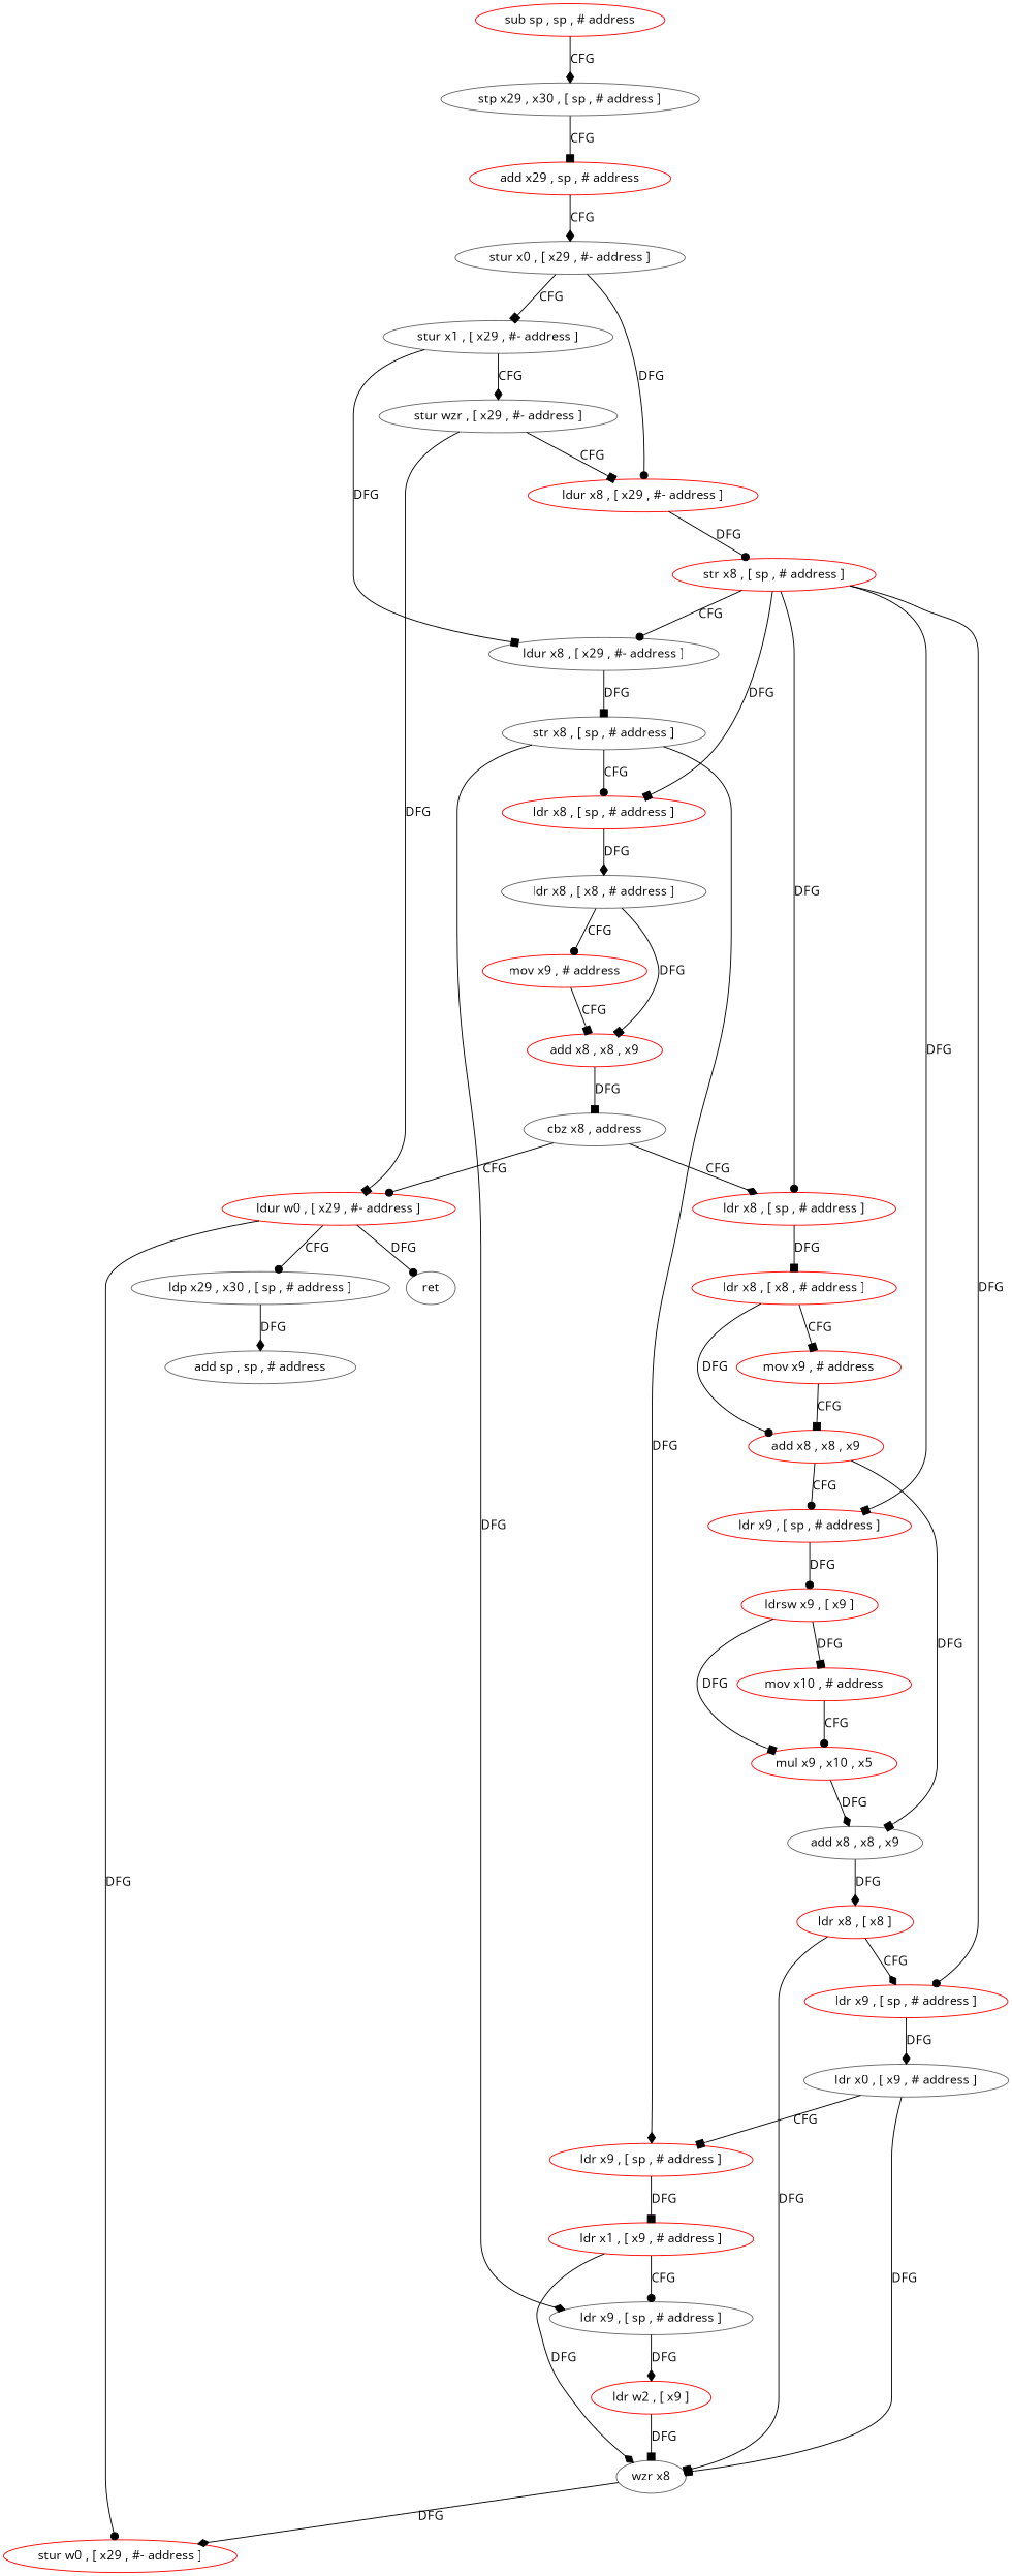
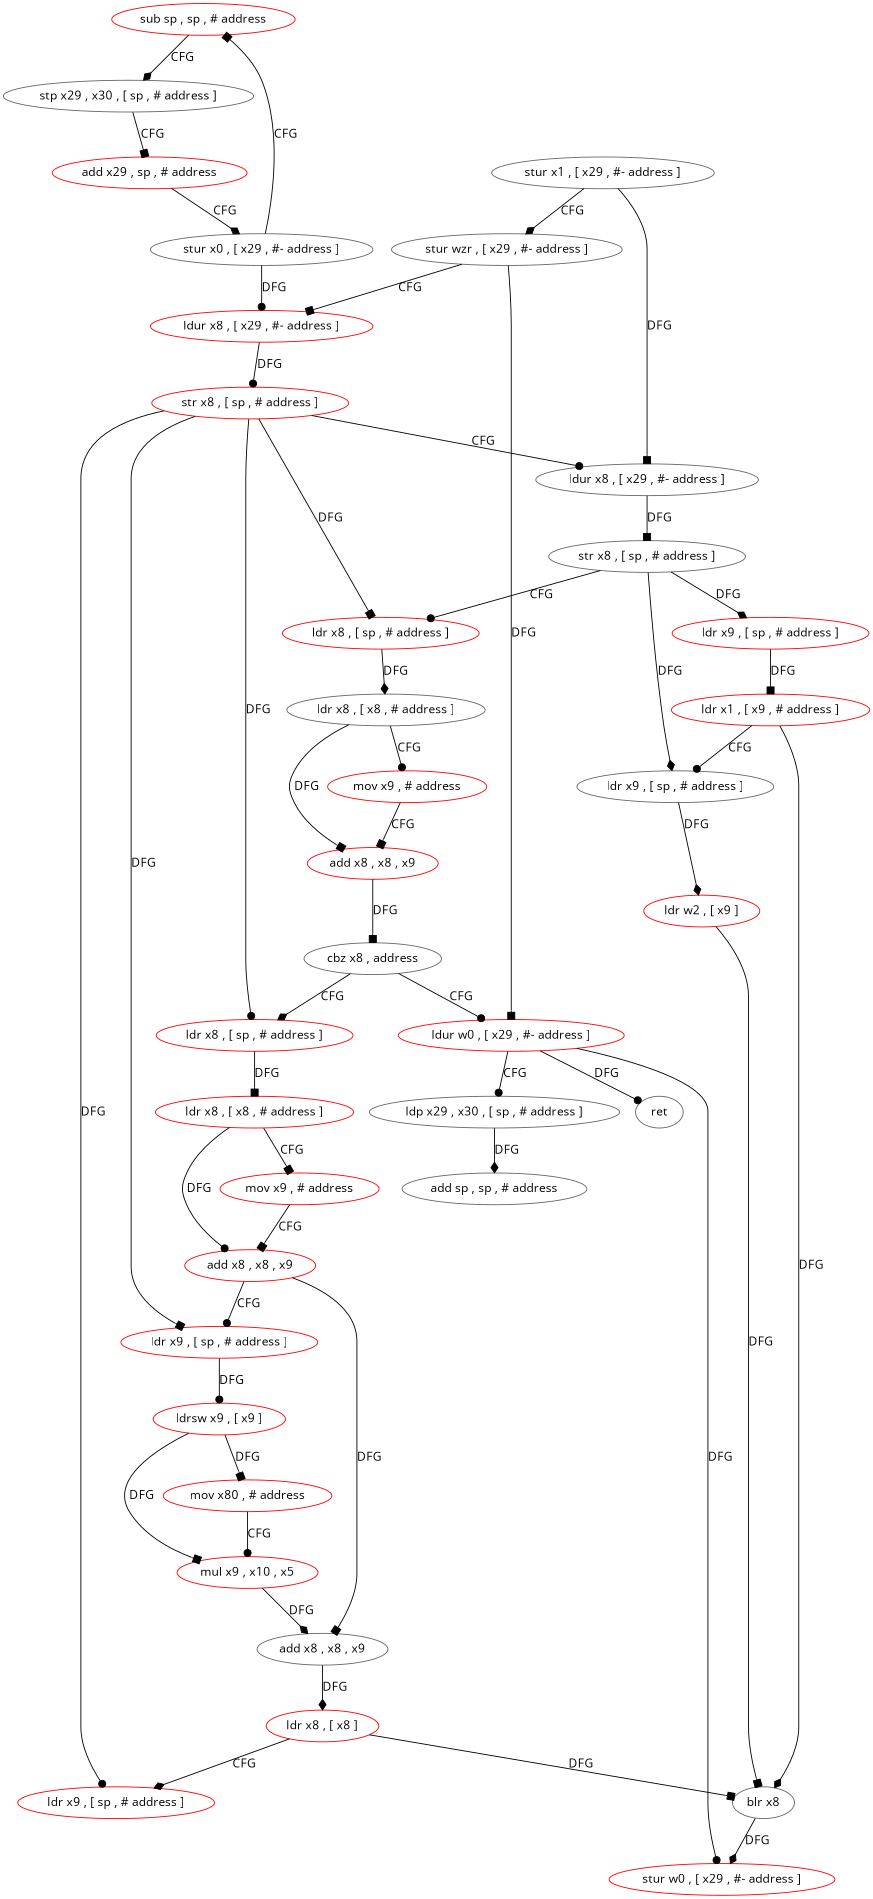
  digraph {
    fontname="Open Sans"
    node [color=red fontname="Open Sans"]
    edge [arrowhead=box fontname="Open Sans"]
    n1 [label="sub sp , sp , # address"]
    n2 [color=gray40 label="stp x29 , x30 , [ sp , # address ]"]
    n3 [label="add x29 , sp , # address"]
    n4 [color=gray40 label="stur x0 , [ x29 , #- address ]"]
    n5 [color=gray40 label="stur x1 , [ x29 , #- address ]"]
    n6 [label="ldur x8 , [ x29 , #- address ]"]
    n7 [color=gray40 label="stur wzr , [ x29 , #- address ]"]
    n8 [color=gray40 label="ldur x8 , [ x29 , #- address ]"]
    n9 [label="str x8 , [ sp , # address ]"]
    n10 [label="ldur w0 , [ x29 , #- address ]"]
    n11 [color=gray40 label="str x8 , [ sp , # address ]"]
    n12 [color=gray40 label="ldp x29 , x30 , [ sp , # address ]"]
    n13 [color=gray40 label=ret]
    n14 [label="stur w0 , [ x29 , #- address ]"]
    n15 [label="ldr x8 , [ sp , # address ]"]
    n16 [label="ldr x8 , [ sp , # address ]"]
    n17 [label="ldr x9 , [ sp , # address ]"]
    n18 [label="ldr x9 , [ sp , # address ]"]
    n19 [color=gray40 label="ldr x8 , [ x8 , # address ]"]
    n20 [label="ldr x8 , [ x8 , # address ]"]
    n21 [label="ldrsw x9 , [ x9 ]"]
-   n22 [color=gray40 label="ldr x0 , [ x9 , # address ]"]
    n23 [label="ldr x9 , [ sp , # address ]"]
    n24 [color=gray40 label="ldr x9 , [ sp , # address ]"]
    n25 [label="ldr x1 , [ x9 , # address ]"]
    n26 [label="ldr w2 , [ x9 ]"]
    n27 [label="mov x9 , # address"]
    n28 [label="add x8 , x8 , x9"]
    n29 [color=gray40 label="cbz x8 , address"]
    n30 [color=gray40 label="add sp , sp , # address"]
    n31 [label="mov x9 , # address"]
    n32 [label="add x8 , x8 , x9"]
    n33 [color=gray40 label="add x8 , x8 , x9"]
    n34 [label="ldr x8 , [ x8 ]"]
-   n35 [label="mov x10 , # address"]
+   n35 [label="mov x80 , # address"]
    n36 [label="mul x9 , x10 , x5"]
-   n37 [color=gray40 label="wzr x8"]
+   n37 [color=gray40 label="blr x8"]
    n1 -> n2 [arrowhead=diamond label=CFG]
    n2 -> n3 [label=CFG]
    n3 -> n4 [arrowhead=diamond label=CFG]
-   n4 -> n5 [label=CFG]
+   n4 -> n1 [label=CFG]
    n4 -> n6 [arrowhead=dot label=DFG]
    n5 -> n7 [arrowhead=diamond label=CFG]
    n5 -> n8 [label=DFG]
    n6 -> n9 [arrowhead=dot label=DFG]
    n7 -> n6 [label=CFG]
    n7 -> n10 [label=DFG]
    n8 -> n11 [label=DFG]
    n9 -> n8 [arrowhead=dot label=CFG]
    n9 -> n15 [label=DFG]
    n9 -> n16 [arrowhead=dot label=DFG]
    n9 -> n17 [label=DFG]
    n9 -> n18 [arrowhead=dot label=DFG]
    n10 -> n12 [arrowhead=dot label=CFG]
    n10 -> n13 [arrowhead=dot label=DFG]
    n10 -> n14 [arrowhead=dot label=DFG]
    n11 -> n15 [arrowhead=dot label=CFG]
    n11 -> n23 [arrowhead=diamond label=DFG]
    n11 -> n24 [arrowhead=diamond label=DFG]
    n12 -> n30 [arrowhead=diamond label=DFG]
    n15 -> n19 [arrowhead=diamond label=DFG]
    n16 -> n20 [label=DFG]
    n17 -> n21 [arrowhead=dot label=DFG]
-   n18 -> n22 [arrowhead=diamond label=DFG]
    n19 -> n27 [arrowhead=dot label=CFG]
    n19 -> n28 [label=DFG]
    n20 -> n31 [label=CFG]
    n20 -> n32 [arrowhead=dot label=DFG]
    n21 -> n35 [label=DFG]
    n21 -> n36 [label=DFG]
-   n22 -> n23 [label=CFG]
-   n22 -> n37 [label=DFG]
    n23 -> n25 [label=DFG]
    n24 -> n26 [arrowhead=diamond label=DFG]
    n25 -> n24 [arrowhead=dot label=CFG]
    n25 -> n37 [arrowhead=diamond label=DFG]
    n26 -> n37 [label=DFG]
    n27 -> n28 [label=CFG]
    n28 -> n29 [label=DFG]
    n29 -> n10 [arrowhead=dot label=CFG]
    n29 -> n16 [arrowhead=diamond label=CFG]
    n31 -> n32 [label=CFG]
    n32 -> n17 [arrowhead=dot label=CFG]
    n32 -> n33 [label=DFG]
    n33 -> n34 [arrowhead=diamond label=DFG]
    n34 -> n18 [arrowhead=diamond label=CFG]
    n34 -> n37 [label=DFG]
    n35 -> n36 [arrowhead=dot label=CFG]
    n36 -> n33 [arrowhead=diamond label=DFG]
    n37 -> n14 [arrowhead=diamond label=DFG]
  }
